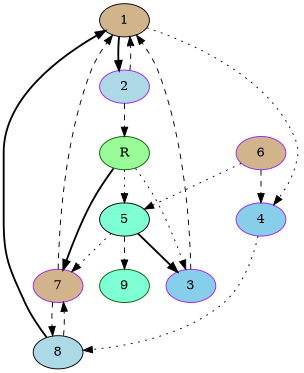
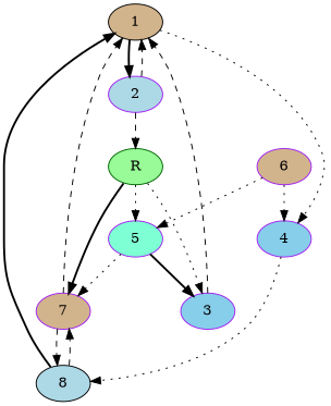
  digraph {
    node [color=purple fillcolor=tan style=filled]
    edge [style=dashed]
    1 [color=black]
    2 [fillcolor=lightblue]
    4 [fillcolor=skyblue]
    R [color=darkgreen fillcolor=palegreen]
    6
-   5 [color=black fillcolor=aquamarine]
+   5 [fillcolor=aquamarine]
    3 [fillcolor=skyblue]
    8 [color=black fillcolor=lightblue]
    7
-   9 [color=darkgreen fillcolor=aquamarine]
    1 -> 2 [style=bold]
    1 -> 4 [style=dotted]
    2 -> 1
    2 -> R
    4 -> 8 [style=dotted]
    R -> 5 [style=dotted]
    R -> 3 [style=dotted]
    R -> 7 [style=bold]
-   6 -> 4
+   6 -> 4 [style=dotted]
    6 -> 5 [style=dotted]
    5 -> 3 [style=bold]
    5 -> 7 [style=dotted]
-   5 -> 9
    3 -> 1
    8 -> 1 [style=bold]
    8 -> 7
    7 -> 1
    7 -> 8
  }
